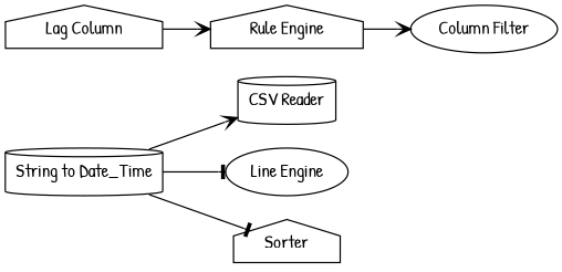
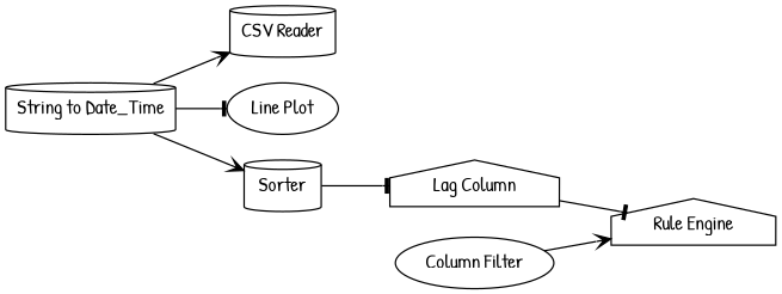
  digraph {
    fontname="Patrick Hand"
    rankdir=LR
    node [fontname="Patrick Hand" shape=cylinder]
    edge [arrowhead=vee fontname="Patrick Hand"]
    n1 [label="CSV Reader"]
    n2 [label="String to Date_Time"]
-   n3 [label="Line Engine" shape=ellipse]
-   n4 [label=Sorter shape=house]
+   n3 [label="Line Plot" shape=ellipse]
+   n4 [label=Sorter]
    n5 [label="Lag Column" shape=house]
    n6 [label="Rule Engine" shape=house]
    n7 [label="Column Filter" shape=ellipse]
    n2 -> n1
    n2 -> n3 [arrowhead=tee]
-   n2 -> n4 [arrowhead=tee]
-   n5 -> n6
-   n6 -> n7
+   n2 -> n4
+   n4 -> n5 [arrowhead=tee]
+   n5 -> n6 [arrowhead=tee]
+   n7 -> n6
  }
